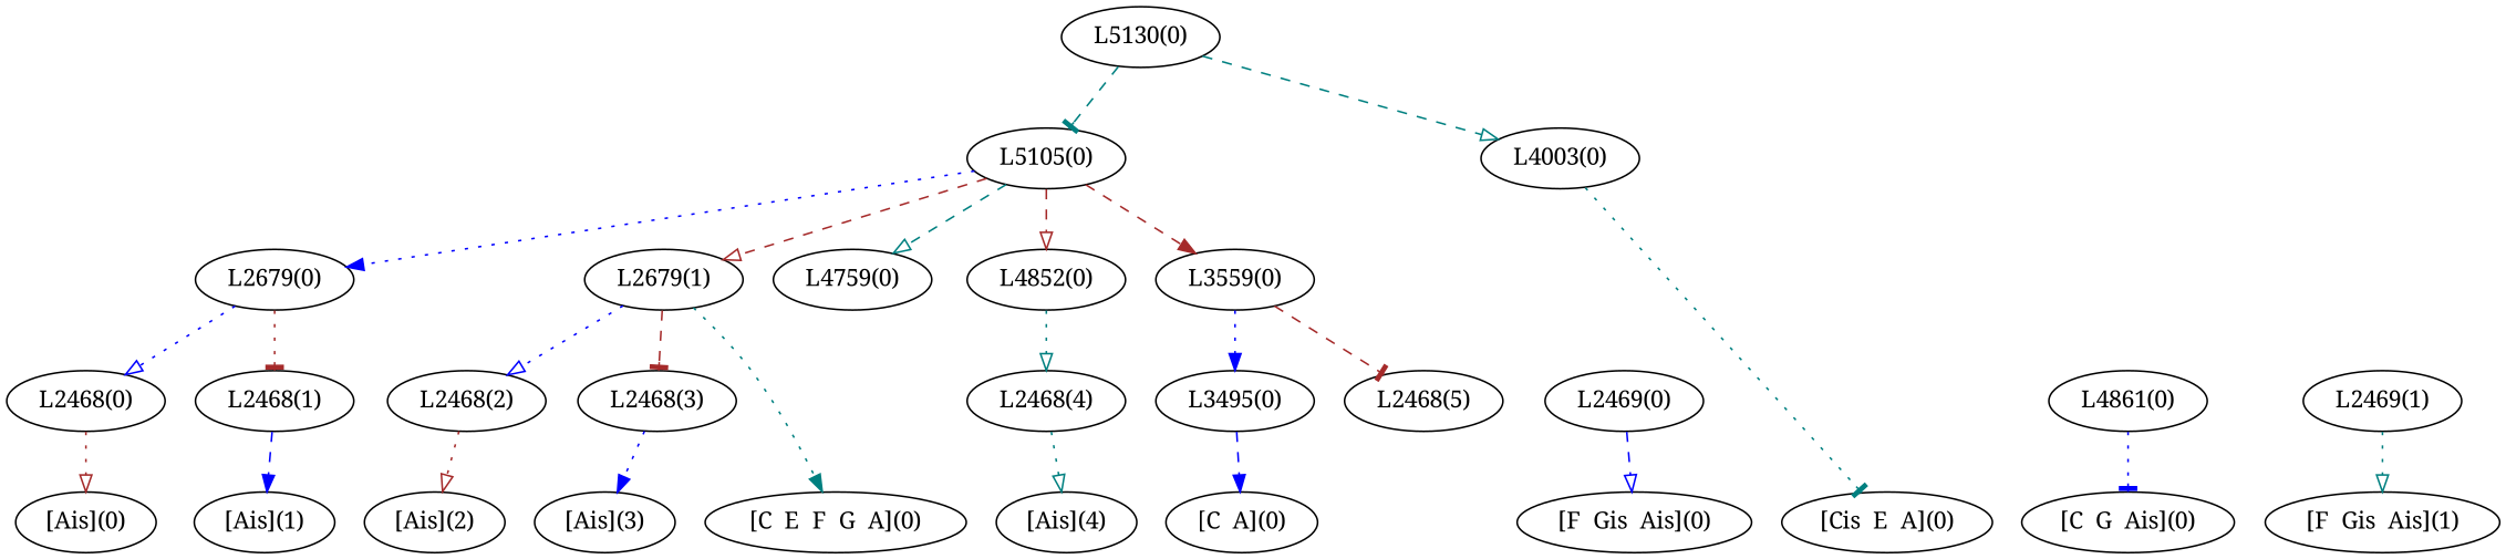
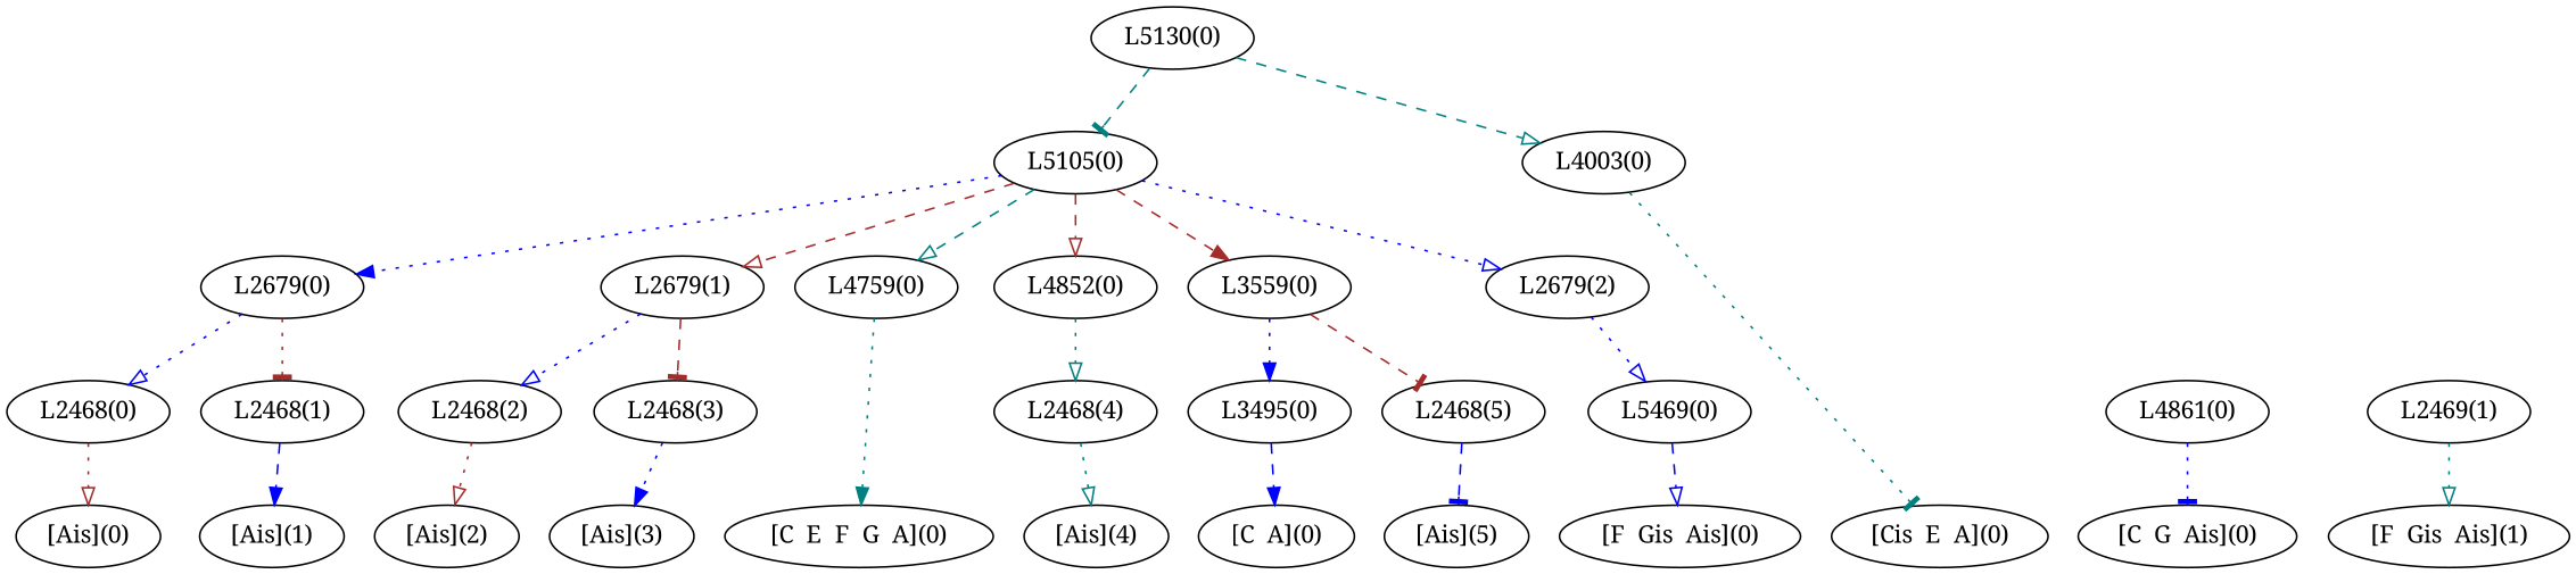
  digraph {
    fontname="Noto Serif"
    node [fontname="Noto Serif"]
    edge [arrowhead=onormal color=blue fontname="Noto Serif" style=dotted]
    "L5130(0)"
    "L5105(0)"
    "L4003(0)"
    "L2679(0)"
    "L2679(1)"
    "L4759(0)"
    "L4852(0)"
    "L3559(0)"
+   "L2679(2)"
    "L2468(0)"
    "L2468(1)"
    "L2468(2)"
    "L2468(3)"
    "L2468(4)"
    "L4861(0)"
    "L3495(0)"
    "L2468(5)"
-   "L2469(0)"
+   "L2469(0)" [label="L5469(0)"]
    "L2469(1)"
    "[Ais](0)"
    "[Ais](1)"
    "[Ais](2)"
    "[Ais](3)"
    "[C  E  F  G  A](0)"
    "[Ais](4)"
    "[C  G  Ais](0)"
    "[C  A](0)"
+   "[Ais](5)"
    "[F  Gis  Ais](0)"
    "[F  Gis  Ais](1)"
    "[Cis  E  A](0)"
    subgraph sub_1 {
      rank=min
      "L5130(0)"
    }
    subgraph sub_2 {
      rank=same
      "L5105(0)"
      "L4003(0)"
    }
    subgraph sub_3 {
      rank=same
      "L2679(0)"
      "L2679(1)"
      "L4759(0)"
      "L4852(0)"
      "L3559(0)"
+     "L2679(2)"
    }
    subgraph sub_4 {
      rank=same
      "L2468(0)"
      "L2468(1)"
      "L2468(2)"
      "L2468(3)"
      "L2468(4)"
      "L4861(0)"
      "L3495(0)"
      "L2468(5)"
      "L2469(0)"
      "L2469(1)"
    }
    subgraph sub_5 {
      rank=max
      "[Ais](0)"
      "[Ais](1)"
      "[Ais](2)"
      "[Ais](3)"
      "[C  E  F  G  A](0)"
      "[Ais](4)"
      "[C  G  Ais](0)"
      "[C  A](0)"
+     "[Ais](5)"
      "[F  Gis  Ais](0)"
      "[F  Gis  Ais](1)"
      "[Cis  E  A](0)"
    }
    "L5130(0)" -> "L5105(0)" [arrowhead=tee color=teal style=dashed]
    "L5130(0)" -> "L4003(0)" [color=teal style=dashed]
    "L5105(0)" -> "L2679(0)" [arrowhead=normal]
    "L5105(0)" -> "L2679(1)" [color=brown style=dashed]
    "L5105(0)" -> "L4759(0)" [color=teal style=dashed]
    "L5105(0)" -> "L4852(0)" [color=brown style=dashed]
    "L5105(0)" -> "L3559(0)" [arrowhead=normal color=brown style=dashed]
+   "L5105(0)" -> "L2679(2)"
    "L4003(0)" -> "[Cis  E  A](0)" [arrowhead=tee color=teal]
    "L2679(0)" -> "L2468(0)"
    "L2679(0)" -> "L2468(1)" [arrowhead=tee color=brown]
    "L2679(1)" -> "L2468(2)"
    "L2679(1)" -> "L2468(3)" [arrowhead=tee color=brown style=dashed]
-   "L2679(1)" -> "[C  E  F  G  A](0)" [arrowhead=normal color=teal]
+   "L4759(0)" -> "[C  E  F  G  A](0)" [arrowhead=normal color=teal]
    "L4852(0)" -> "L2468(4)" [color=teal]
    "L3559(0)" -> "L3495(0)" [arrowhead=normal]
    "L3559(0)" -> "L2468(5)" [arrowhead=tee color=brown style=dashed]
+   "L2679(2)" -> "L2469(0)"
    "L2468(0)" -> "[Ais](0)" [color=brown]
    "L2468(1)" -> "[Ais](1)" [arrowhead=normal style=dashed]
    "L2468(2)" -> "[Ais](2)" [color=brown]
    "L2468(3)" -> "[Ais](3)" [arrowhead=normal]
    "L2468(4)" -> "[Ais](4)" [color=teal]
    "L4861(0)" -> "[C  G  Ais](0)" [arrowhead=tee]
    "L3495(0)" -> "[C  A](0)" [arrowhead=normal style=dashed]
+   "L2468(5)" -> "[Ais](5)" [arrowhead=tee style=dashed]
    "L2469(0)" -> "[F  Gis  Ais](0)" [style=dashed]
    "L2469(1)" -> "[F  Gis  Ais](1)" [color=teal]
  }
